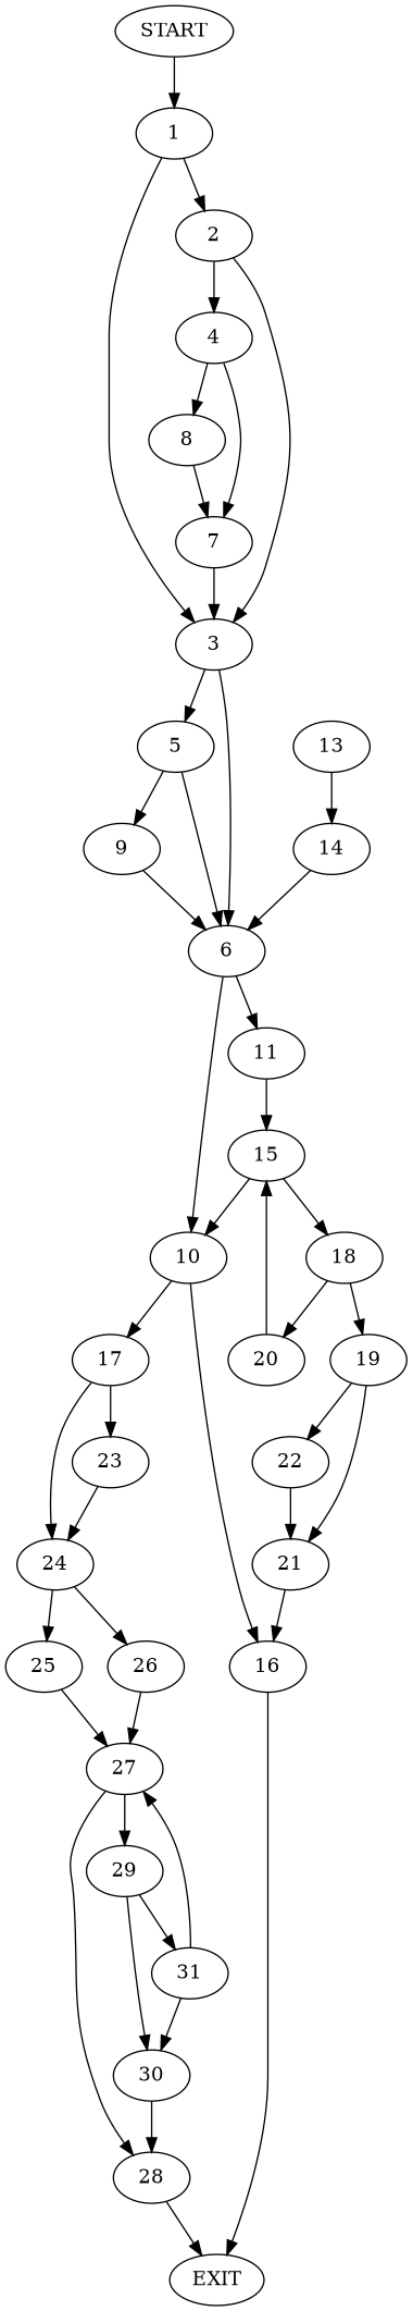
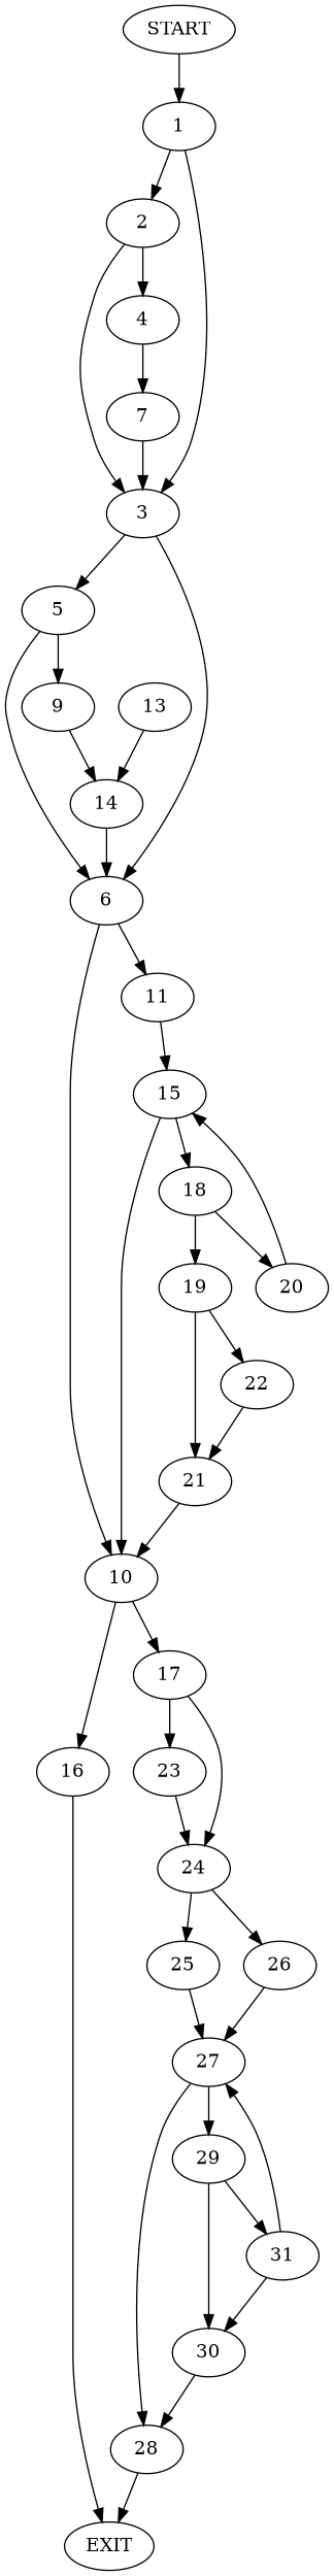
  digraph {
    n1 [label=START]
    1
    2
    3
    n5 [label=EXIT]
    4
    5
    6
    7
-   8
    9
    10
    11
    16
    17
    15
    23
    24
    18
    13
    14
    19
    20
    25
    26
    21
    22
    27
    28
    29
    30
    31
    n1 -> 1
    1 -> 2
    1 -> 3
    2 -> 3
    2 -> 4
    3 -> 5
    3 -> 6
    4 -> 7
-   4 -> 8
    5 -> 6
    5 -> 9
    6 -> 10
    6 -> 11
    7 -> 3
-   8 -> 7
-   9 -> 6
+   9 -> 14
    10 -> 16
    10 -> 17
    11 -> 15
    16 -> n5
    17 -> 23
    17 -> 24
    15 -> 10
    15 -> 18
    23 -> 24
    24 -> 25
    24 -> 26
    18 -> 19
    18 -> 20
    13 -> 14
    14 -> 6
    19 -> 21
    19 -> 22
    20 -> 15
    25 -> 27
    26 -> 27
-   21 -> 16
+   21 -> 10
    22 -> 21
    27 -> 28
    27 -> 29
    28 -> n5
    29 -> 30
    29 -> 31
    30 -> 28
    31 -> 27
    31 -> 30
  }
